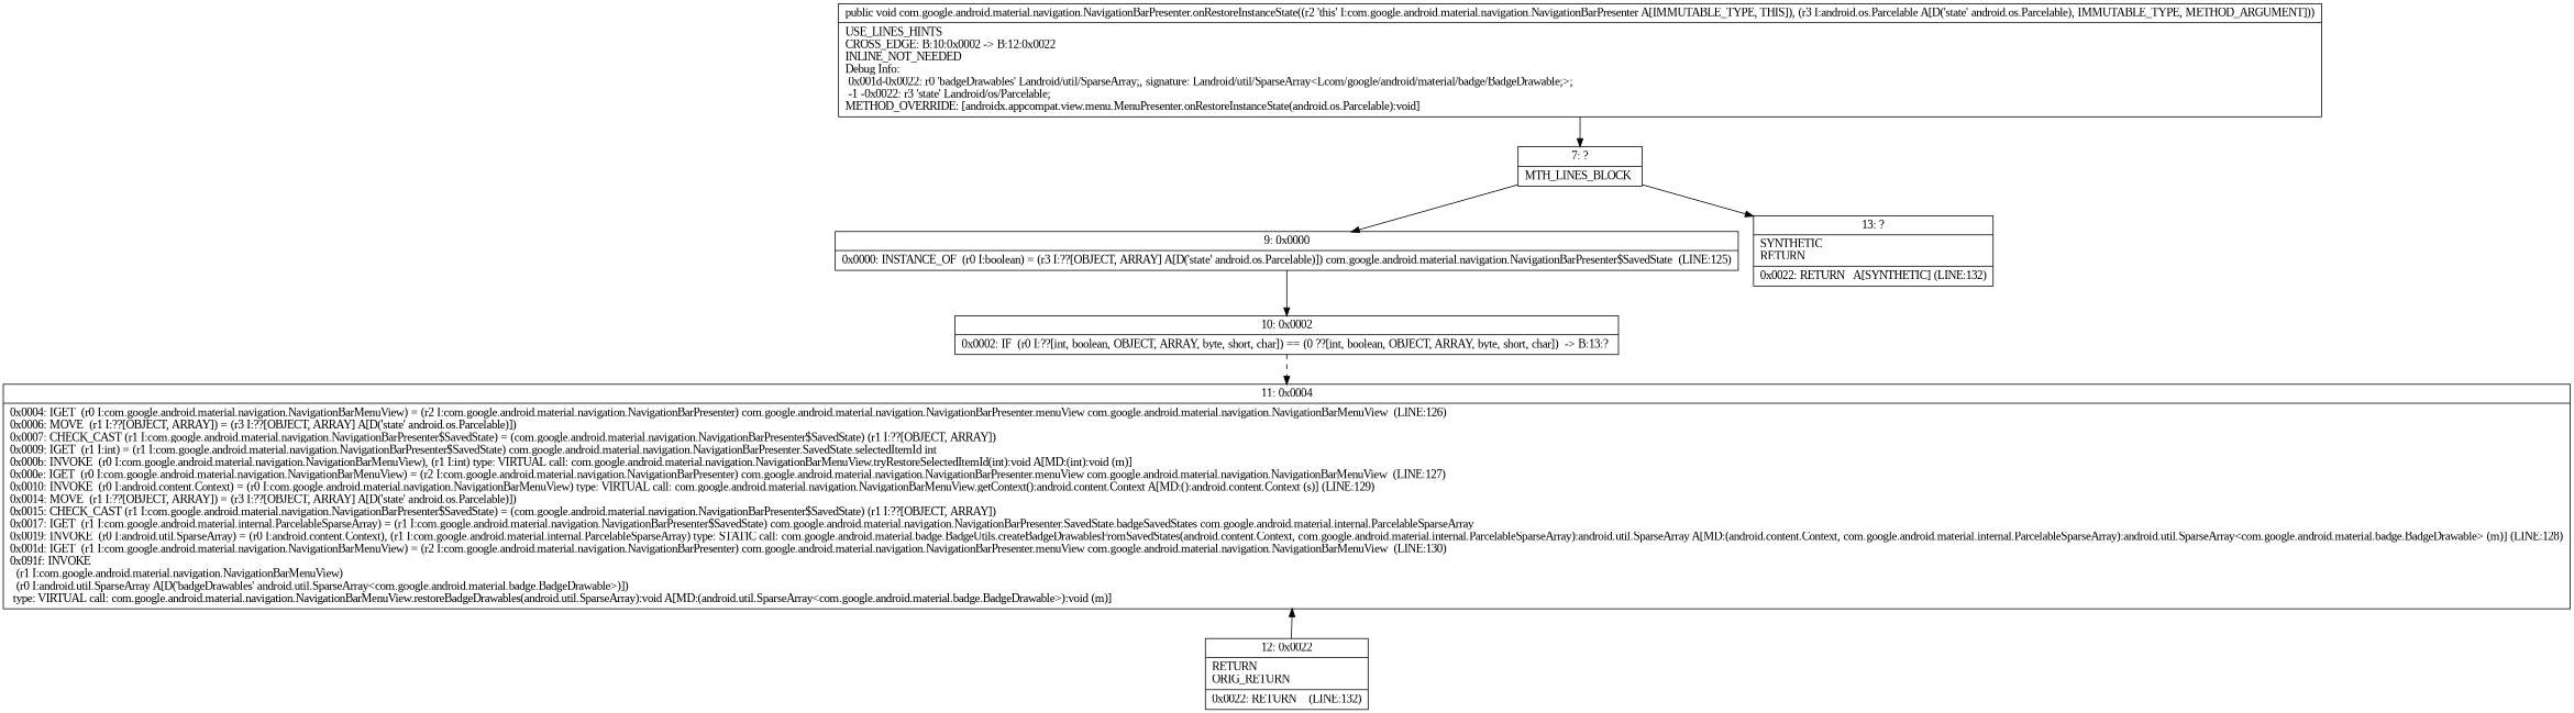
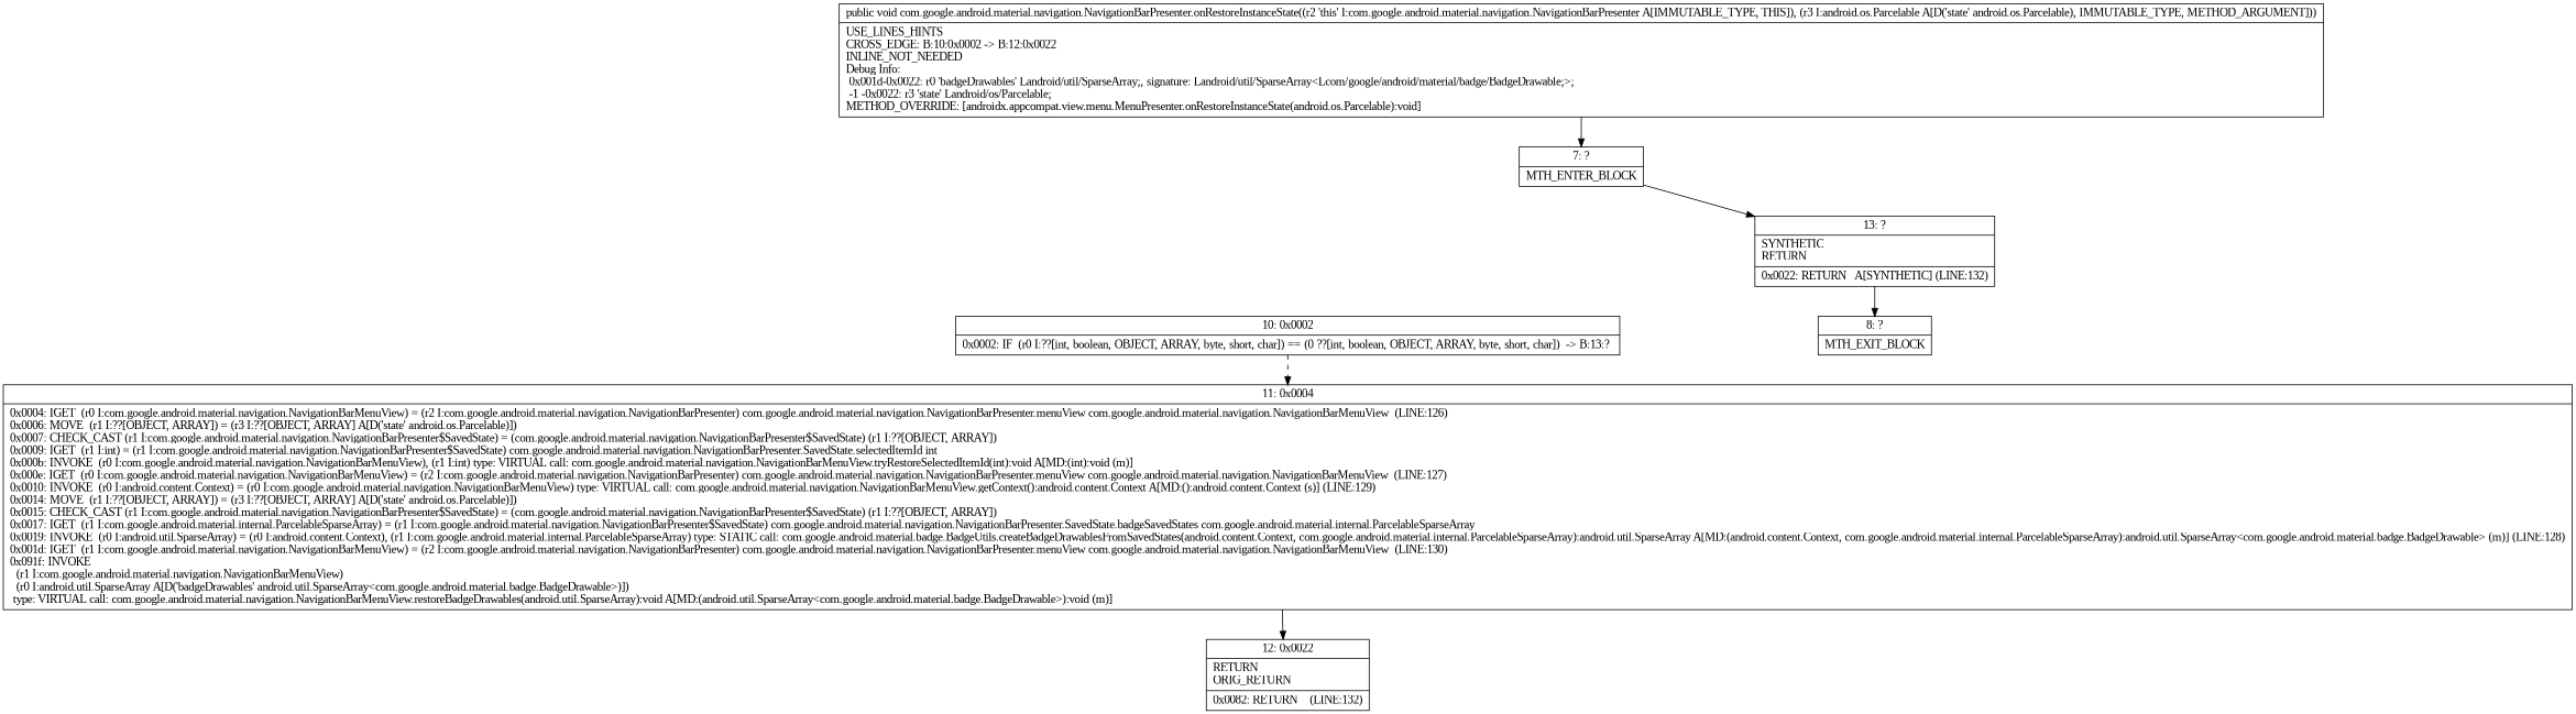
  digraph {
    fontname="Liberation Serif"
    node [fontname="Liberation Serif" shape=record]
    edge [fontname="Liberation Serif"]
-   n1 [label="{7\:\ ?|MTH_LINES_BLOCK\l}"]
-   n2 [label="{9\:\ 0x0000|0x0000: INSTANCE_OF  (r0 I:boolean) = (r3 I:??[OBJECT, ARRAY] A[D('state' android.os.Parcelable)]) com.google.android.material.navigation.NavigationBarPresenter$SavedState  (LINE:125)\l}"]
+   n1 [label="{7\:\ ?|MTH_ENTER_BLOCK\l}"]
    n3 [label="{13\:\ ?|SYNTHETIC\lRETURN\l|0x0022: RETURN   A[SYNTHETIC] (LINE:132)\l}"]
    n4 [label="{10\:\ 0x0002|0x0002: IF  (r0 I:??[int, boolean, OBJECT, ARRAY, byte, short, char]) == (0 ??[int, boolean, OBJECT, ARRAY, byte, short, char])  \-\> B:13:? \l}"]
    n5 [label="{11\:\ 0x0004|0x0004: IGET  (r0 I:com.google.android.material.navigation.NavigationBarMenuView) = (r2 I:com.google.android.material.navigation.NavigationBarPresenter) com.google.android.material.navigation.NavigationBarPresenter.menuView com.google.android.material.navigation.NavigationBarMenuView  (LINE:126)\l0x0006: MOVE  (r1 I:??[OBJECT, ARRAY]) = (r3 I:??[OBJECT, ARRAY] A[D('state' android.os.Parcelable)]) \l0x0007: CHECK_CAST (r1 I:com.google.android.material.navigation.NavigationBarPresenter$SavedState) = (com.google.android.material.navigation.NavigationBarPresenter$SavedState) (r1 I:??[OBJECT, ARRAY]) \l0x0009: IGET  (r1 I:int) = (r1 I:com.google.android.material.navigation.NavigationBarPresenter$SavedState) com.google.android.material.navigation.NavigationBarPresenter.SavedState.selectedItemId int \l0x000b: INVOKE  (r0 I:com.google.android.material.navigation.NavigationBarMenuView), (r1 I:int) type: VIRTUAL call: com.google.android.material.navigation.NavigationBarMenuView.tryRestoreSelectedItemId(int):void A[MD:(int):void (m)]\l0x000e: IGET  (r0 I:com.google.android.material.navigation.NavigationBarMenuView) = (r2 I:com.google.android.material.navigation.NavigationBarPresenter) com.google.android.material.navigation.NavigationBarPresenter.menuView com.google.android.material.navigation.NavigationBarMenuView  (LINE:127)\l0x0010: INVOKE  (r0 I:android.content.Context) = (r0 I:com.google.android.material.navigation.NavigationBarMenuView) type: VIRTUAL call: com.google.android.material.navigation.NavigationBarMenuView.getContext():android.content.Context A[MD:():android.content.Context (s)] (LINE:129)\l0x0014: MOVE  (r1 I:??[OBJECT, ARRAY]) = (r3 I:??[OBJECT, ARRAY] A[D('state' android.os.Parcelable)]) \l0x0015: CHECK_CAST (r1 I:com.google.android.material.navigation.NavigationBarPresenter$SavedState) = (com.google.android.material.navigation.NavigationBarPresenter$SavedState) (r1 I:??[OBJECT, ARRAY]) \l0x0017: IGET  (r1 I:com.google.android.material.internal.ParcelableSparseArray) = (r1 I:com.google.android.material.navigation.NavigationBarPresenter$SavedState) com.google.android.material.navigation.NavigationBarPresenter.SavedState.badgeSavedStates com.google.android.material.internal.ParcelableSparseArray \l0x0019: INVOKE  (r0 I:android.util.SparseArray) = (r0 I:android.content.Context), (r1 I:com.google.android.material.internal.ParcelableSparseArray) type: STATIC call: com.google.android.material.badge.BadgeUtils.createBadgeDrawablesFromSavedStates(android.content.Context, com.google.android.material.internal.ParcelableSparseArray):android.util.SparseArray A[MD:(android.content.Context, com.google.android.material.internal.ParcelableSparseArray):android.util.SparseArray\<com.google.android.material.badge.BadgeDrawable\> (m)] (LINE:128)\l0x001d: IGET  (r1 I:com.google.android.material.navigation.NavigationBarMenuView) = (r2 I:com.google.android.material.navigation.NavigationBarPresenter) com.google.android.material.navigation.NavigationBarPresenter.menuView com.google.android.material.navigation.NavigationBarMenuView  (LINE:130)\l0x091f: INVOKE  \l  (r1 I:com.google.android.material.navigation.NavigationBarMenuView)\l  (r0 I:android.util.SparseArray A[D('badgeDrawables' android.util.SparseArray\<com.google.android.material.badge.BadgeDrawable\>)])\l type: VIRTUAL call: com.google.android.material.navigation.NavigationBarMenuView.restoreBadgeDrawables(android.util.SparseArray):void A[MD:(android.util.SparseArray\<com.google.android.material.badge.BadgeDrawable\>):void (m)]\l}"]
-   n6 [label="{12\:\ 0x0022|RETURN\lORIG_RETURN\l|0x0022: RETURN    (LINE:132)\l}"]
+   n6 [label="{12\:\ 0x0022|RETURN\lORIG_RETURN\l|0x0082: RETURN    (LINE:132)\l}"]
+   n7 [label="{8\:\ ?|MTH_EXIT_BLOCK\l}"]
    n8 [label="{public void com.google.android.material.navigation.NavigationBarPresenter.onRestoreInstanceState((r2 'this' I:com.google.android.material.navigation.NavigationBarPresenter A[IMMUTABLE_TYPE, THIS]), (r3 I:android.os.Parcelable A[D('state' android.os.Parcelable), IMMUTABLE_TYPE, METHOD_ARGUMENT]))  | USE_LINES_HINTS\lCROSS_EDGE: B:10:0x0002 \-\> B:12:0x0022\lINLINE_NOT_NEEDED\lDebug Info:\l  0x001d\-0x0022: r0 'badgeDrawables' Landroid\/util\/SparseArray;, signature: Landroid\/util\/SparseArray\<Lcom\/google\/android\/material\/badge\/BadgeDrawable;\>;\l  \-1 \-0x0022: r3 'state' Landroid\/os\/Parcelable;\lMETHOD_OVERRIDE: [androidx.appcompat.view.menu.MenuPresenter.onRestoreInstanceState(android.os.Parcelable):void]\l}"]
-   n1 -> n2
    n1 -> n3
-   n2 -> n4
+   n3 -> n7
    n4 -> n5 [style=dashed]
-   n6 -> n5
+   n5 -> n6
    n8 -> n1
  }
